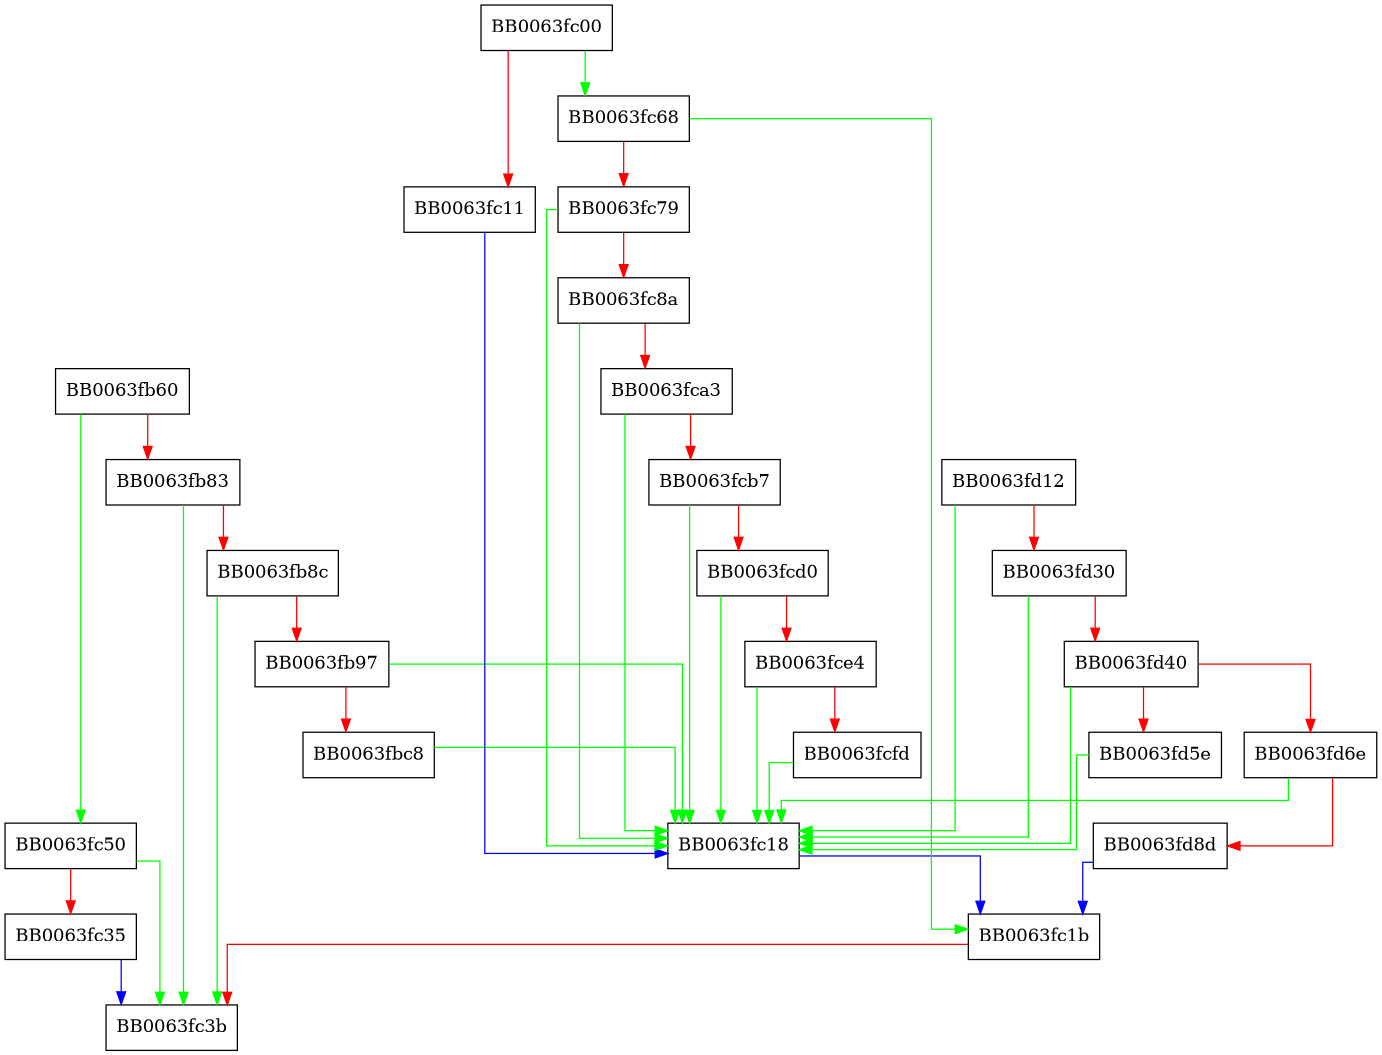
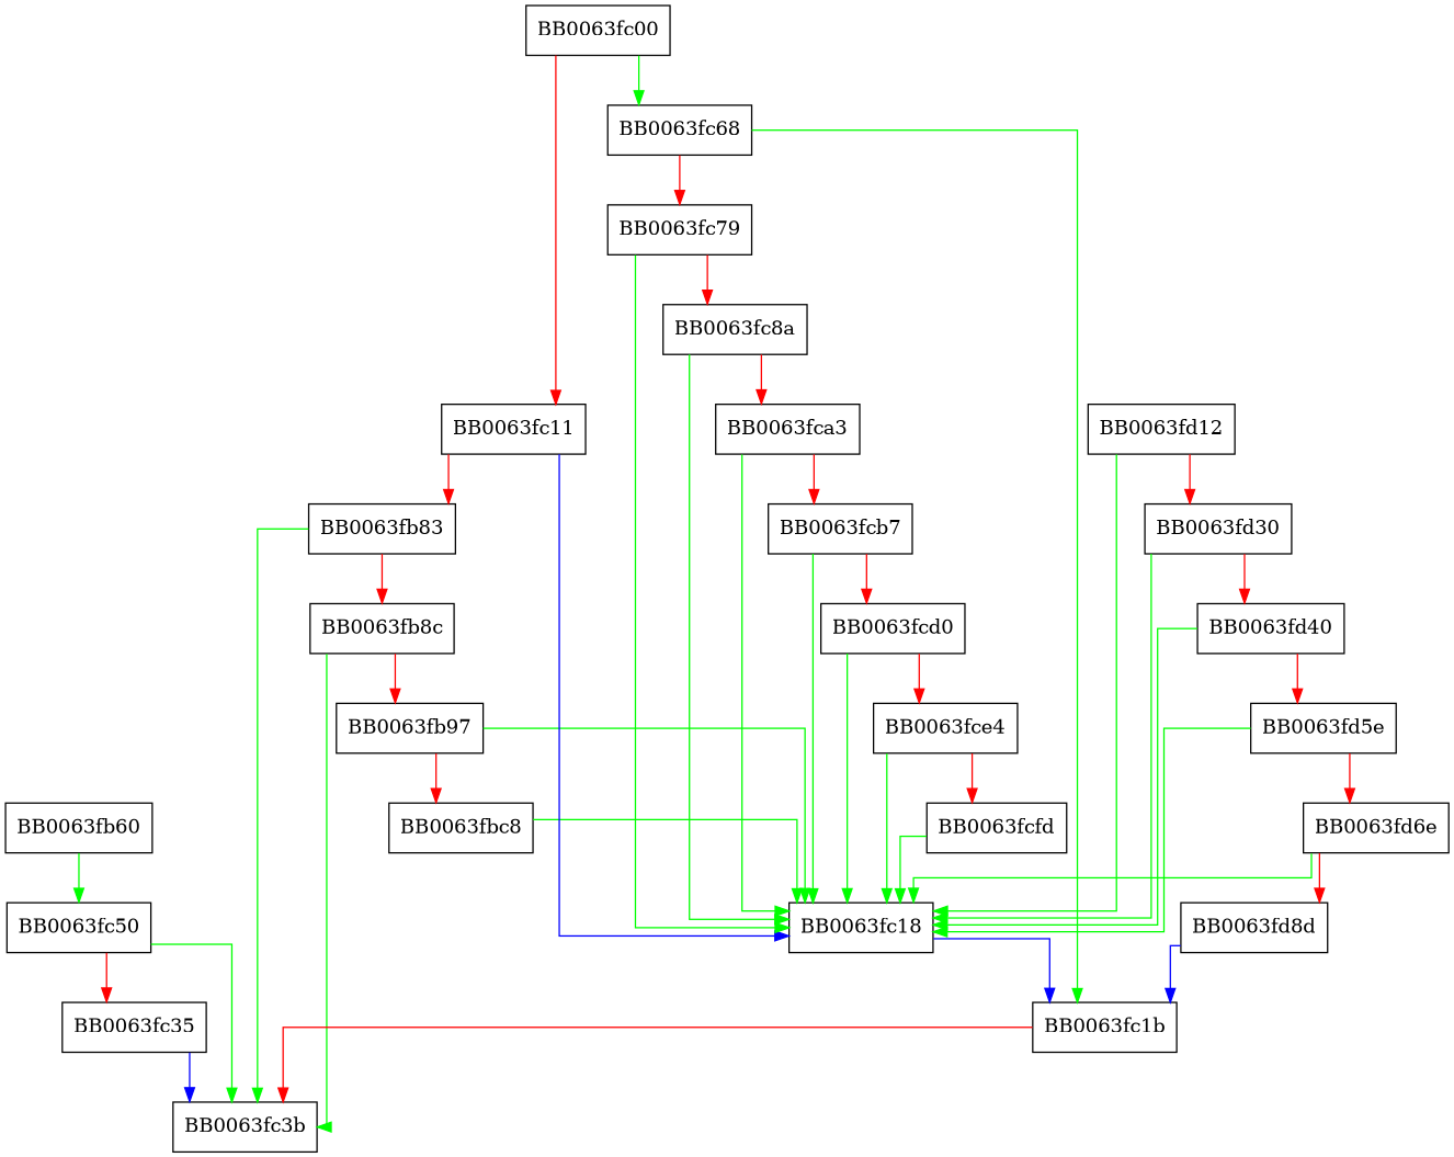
  digraph {
    splines=ortho
    node [shape=box]
    edge [color=green]
    BB0063fb60
    BB0063fc50
    BB0063fb83
    BB0063fc3b
    n5 [label=BB0063fc35]
    BB0063fb8c
    BB0063fb97
    BB0063fc18
    BB0063fbc8
    BB0063fc1b
    BB0063fc00
    BB0063fc68
    BB0063fc11
    BB0063fc79
    BB0063fc8a
    BB0063fca3
    BB0063fcb7
    BB0063fcd0
    BB0063fce4
    BB0063fcfd
    BB0063fd12
    BB0063fd30
    BB0063fd40
    BB0063fd5e
    BB0063fd6e
    BB0063fd8d
    BB0063fb60 -> BB0063fc50
-   BB0063fb60 -> BB0063fb83 [color=red]
+   BB0063fc11 -> BB0063fb83 [color=red]
    BB0063fc50 -> BB0063fc3b
    BB0063fc50 -> n5 [color=red]
    BB0063fb83 -> BB0063fc3b
    BB0063fb83 -> BB0063fb8c [color=red]
    n5 -> BB0063fc3b [color=blue]
    BB0063fb8c -> BB0063fc3b
    BB0063fb8c -> BB0063fb97 [color=red]
    BB0063fb97 -> BB0063fc18
    BB0063fb97 -> BB0063fbc8 [color=red]
    BB0063fc18 -> BB0063fc1b [color=blue]
    BB0063fbc8 -> BB0063fc18
    BB0063fc1b -> BB0063fc3b [color=red]
    BB0063fc00 -> BB0063fc68
    BB0063fc00 -> BB0063fc11 [color=red]
    BB0063fc68 -> BB0063fc1b
    BB0063fc68 -> BB0063fc79 [color=red]
    BB0063fc11 -> BB0063fc18 [color=blue]
    BB0063fc79 -> BB0063fc18
    BB0063fc79 -> BB0063fc8a [color=red]
    BB0063fc8a -> BB0063fc18
    BB0063fc8a -> BB0063fca3 [color=red]
    BB0063fca3 -> BB0063fc18
    BB0063fca3 -> BB0063fcb7 [color=red]
    BB0063fcb7 -> BB0063fc18
    BB0063fcb7 -> BB0063fcd0 [color=red]
    BB0063fcd0 -> BB0063fc18
    BB0063fcd0 -> BB0063fce4 [color=red]
    BB0063fce4 -> BB0063fc18
    BB0063fce4 -> BB0063fcfd [color=red]
    BB0063fcfd -> BB0063fc18
    BB0063fd12 -> BB0063fc18
    BB0063fd12 -> BB0063fd30 [color=red]
    BB0063fd30 -> BB0063fc18
    BB0063fd30 -> BB0063fd40 [color=red]
    BB0063fd40 -> BB0063fc18
    BB0063fd40 -> BB0063fd5e [color=red]
    BB0063fd5e -> BB0063fc18
-   BB0063fd40 -> BB0063fd6e [color=red]
+   BB0063fd5e -> BB0063fd6e [color=red]
    BB0063fd6e -> BB0063fc18
    BB0063fd6e -> BB0063fd8d [color=red]
    BB0063fd8d -> BB0063fc1b [color=blue]
  }
